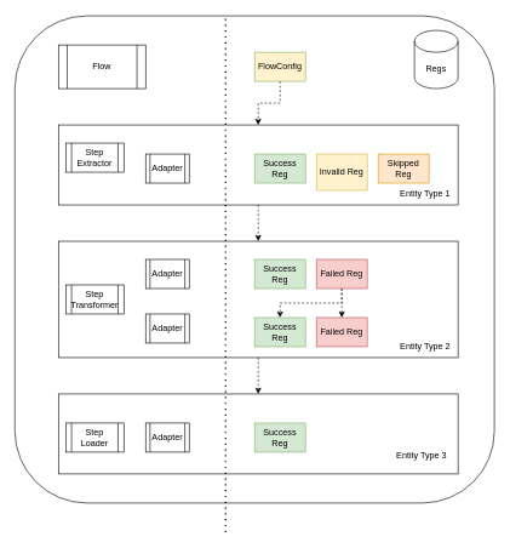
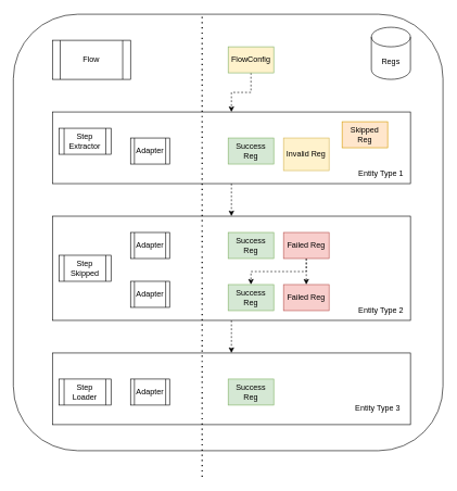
  <mxCell id="0" />
  <mxCell id="1" parent="0" />
  <mxCell id="2" value="" style="rounded=1;whiteSpace=wrap;html=1;" vertex="1" parent="1"><mxGeometry x="20" y="21" width="660" height="670" as="geometry" /></mxCell>
  <mxCell id="3" value="&lt;span style=&quot;color: rgba(0 , 0 , 0 , 0) ; font-family: monospace ; font-size: 0px&quot;&gt;asdasdasdasdasd&lt;/span&gt;" style="rounded=0;whiteSpace=wrap;html=1;" parent="1" vertex="1"><mxGeometry x="80" y="541" width="550" height="110" as="geometry" /></mxCell>
  <mxCell id="4" style="edgeStyle=orthogonalEdgeStyle;rounded=0;orthogonalLoop=1;jettySize=auto;html=1;exitX=0.5;exitY=1;exitDx=0;exitDy=0;dashed=1;" parent="1" source="5" target="3" edge="1"><mxGeometry relative="1" as="geometry" /></mxCell>
  <mxCell id="5" value="&lt;span style=&quot;color: rgba(0 , 0 , 0 , 0) ; font-family: monospace ; font-size: 0px&quot;&gt;%3CmxGraphModel%3E%3Croot%3E%3CmxCell%20id%3D%220%22%2F%3E%3CmxCell%20id%3D%221%22%20parent%3D%220%22%2F%3E%3CmxCell%20id%3D%222%22%20value%3D%22Success%20Reg%22%20style%3D%22rounded%3D0%3BwhiteSpace%3Dwrap%3Bhtml%3D1%3BfillColor%3D%23d5e8d4%3BstrokeColor%3D%2382b366%3B%22%20vertex%3D%221%22%20parent%3D%221%22%3E%3CmxGeometry%20x%3D%22440%22%20y%3D%22530%22%20width%3D%2270%22%20height%3D%2240%22%20as%3D%22geometry%22%2F%3E%3C%2FmxCell%3E%3C%2Froot%3E%3C%2FmxGraphModel%3E&lt;/span&gt;" style="rounded=0;whiteSpace=wrap;html=1;" parent="1" vertex="1"><mxGeometry x="80" y="331" width="550" height="160" as="geometry" /></mxCell>
  <mxCell id="6" style="edgeStyle=orthogonalEdgeStyle;rounded=0;orthogonalLoop=1;jettySize=auto;html=1;exitX=0.5;exitY=1;exitDx=0;exitDy=0;dashed=1;" parent="1" source="7" target="5" edge="1"><mxGeometry relative="1" as="geometry" /></mxCell>
  <mxCell id="7" value="&lt;span style=&quot;color: rgba(0 , 0 , 0 , 0) ; font-family: monospace ; font-size: 0px&quot;&gt;asdasdasdasdasd&lt;/span&gt;" style="rounded=0;whiteSpace=wrap;html=1;" parent="1" vertex="1"><mxGeometry x="80" y="171" width="550" height="110" as="geometry" /></mxCell>
  <mxCell id="8" style="edgeStyle=orthogonalEdgeStyle;rounded=0;orthogonalLoop=1;jettySize=auto;html=1;exitX=0.5;exitY=1;exitDx=0;exitDy=0;dashed=1;" parent="1" source="9" target="7" edge="1"><mxGeometry relative="1" as="geometry" /></mxCell>
  <mxCell id="9" value="FlowConfig" style="rounded=0;whiteSpace=wrap;html=1;fillColor=#fff2cc;strokeColor=#82b366;" parent="1" vertex="1"><mxGeometry x="350" y="71" width="70" height="40" as="geometry" /></mxCell>
  <mxCell id="10" value="Flow" style="shape=process;whiteSpace=wrap;html=1;backgroundOutline=1;" parent="1" vertex="1"><mxGeometry x="80" y="61" width="120" height="60" as="geometry" /></mxCell>
- <mxCell id="11" value="Step Transformer" style="shape=process;whiteSpace=wrap;html=1;backgroundOutline=1;" parent="1" vertex="1"><mxGeometry x="90" y="391" width="80" height="40" as="geometry" /></mxCell>
+ <mxCell id="11" value="Step Skipped" style="shape=process;whiteSpace=wrap;html=1;backgroundOutline=1;" parent="1" vertex="1"><mxGeometry x="90" y="391" width="80" height="40" as="geometry" /></mxCell>
  <mxCell id="12" value="Adapter" style="shape=process;whiteSpace=wrap;html=1;backgroundOutline=1;" parent="1" vertex="1"><mxGeometry x="200" y="356" width="60" height="40" as="geometry" /></mxCell>
  <mxCell id="13" value="Failed Reg" style="rounded=0;whiteSpace=wrap;html=1;fillColor=#f8cecc;strokeColor=#b85450;" parent="1" vertex="1"><mxGeometry x="435" y="436" width="70" height="40" as="geometry" /></mxCell>
  <mxCell id="14" value="Step Extractor" style="shape=process;whiteSpace=wrap;html=1;backgroundOutline=1;" parent="1" vertex="1"><mxGeometry x="90" y="196" width="80" height="40" as="geometry" /></mxCell>
  <mxCell id="15" value="Adapter" style="shape=process;whiteSpace=wrap;html=1;backgroundOutline=1;" parent="1" vertex="1"><mxGeometry x="200" y="211" width="60" height="40" as="geometry" /></mxCell>
  <mxCell id="16" value="Success Reg" style="rounded=0;whiteSpace=wrap;html=1;fillColor=#d5e8d4;strokeColor=#82b366;" parent="1" vertex="1"><mxGeometry x="350" y="211" width="70" height="40" as="geometry" /></mxCell>
  <mxCell id="17" value="Invalid Reg" style="rounded=0;whiteSpace=wrap;html=1;fillColor=#fff2cc;strokeColor=#d6b656;" parent="1" vertex="1"><mxGeometry x="435" y="211" width="70" height="50" as="geometry" /></mxCell>
- <mxCell id="18" value="Skipped Reg" style="rounded=0;whiteSpace=wrap;html=1;fillColor=#ffe6cc;strokeColor=#d79b00;" parent="1" vertex="1"><mxGeometry x="520" y="211" width="70" height="40" as="geometry" /></mxCell>
+ <mxCell id="18" value="Skipped Reg" style="rounded=0;whiteSpace=wrap;html=1;fillColor=#ffe6cc;strokeColor=#d79b00;" parent="1" vertex="1"><mxGeometry x="525" y="186" width="70" height="40" as="geometry" /></mxCell>
  <mxCell id="19" value="Success Reg" style="rounded=0;whiteSpace=wrap;html=1;fillColor=#d5e8d4;strokeColor=#82b366;" parent="1" vertex="1"><mxGeometry x="350" y="356" width="70" height="40" as="geometry" /></mxCell>
  <mxCell id="20" value="Adapter" style="shape=process;whiteSpace=wrap;html=1;backgroundOutline=1;" parent="1" vertex="1"><mxGeometry x="200" y="431" width="60" height="40" as="geometry" /></mxCell>
  <mxCell id="21" style="edgeStyle=orthogonalEdgeStyle;rounded=0;orthogonalLoop=1;jettySize=auto;html=1;exitX=0.5;exitY=1;exitDx=0;exitDy=0;dashed=1;" parent="1" source="23" target="24" edge="1"><mxGeometry relative="1" as="geometry" /></mxCell>
  <mxCell id="22" style="edgeStyle=orthogonalEdgeStyle;rounded=0;orthogonalLoop=1;jettySize=auto;html=1;exitX=0.5;exitY=1;exitDx=0;exitDy=0;dashed=1;" parent="1" source="23" target="13" edge="1"><mxGeometry relative="1" as="geometry" /></mxCell>
  <mxCell id="23" value="Failed Reg" style="rounded=0;whiteSpace=wrap;html=1;fillColor=#f8cecc;strokeColor=#b85450;" parent="1" vertex="1"><mxGeometry x="435" y="356" width="70" height="40" as="geometry" /></mxCell>
  <mxCell id="24" value="Success Reg" style="rounded=0;whiteSpace=wrap;html=1;fillColor=#d5e8d4;strokeColor=#82b366;" parent="1" vertex="1"><mxGeometry x="350" y="436" width="70" height="40" as="geometry" /></mxCell>
  <mxCell id="25" value="Step Loader" style="shape=process;whiteSpace=wrap;html=1;backgroundOutline=1;" parent="1" vertex="1"><mxGeometry x="90" y="581" width="80" height="40" as="geometry" /></mxCell>
  <mxCell id="26" value="Adapter" style="shape=process;whiteSpace=wrap;html=1;backgroundOutline=1;" parent="1" vertex="1"><mxGeometry x="200" y="581" width="60" height="40" as="geometry" /></mxCell>
  <mxCell id="27" value="Success Reg" style="rounded=0;whiteSpace=wrap;html=1;fillColor=#d5e8d4;strokeColor=#82b366;" parent="1" vertex="1"><mxGeometry x="350" y="581" width="70" height="40" as="geometry" /></mxCell>
  <mxCell id="28" value="" style="endArrow=none;dashed=1;html=1;dashPattern=1 3;strokeWidth=2;rounded=0;" parent="1" edge="1"><mxGeometry width="50" height="50" relative="1" as="geometry"><mxPoint x="310" y="731" as="sourcePoint" /><mxPoint x="310" y="20.5" as="targetPoint" /></mxGeometry></mxCell>
  <mxCell id="29" value="Entity Type 1" style="text;html=1;strokeColor=none;fillColor=none;align=center;verticalAlign=middle;whiteSpace=wrap;rounded=0;" parent="1" vertex="1"><mxGeometry x="540" y="251" width="90" height="30" as="geometry" /></mxCell>
  <mxCell id="30" value="Regs" style="shape=cylinder3;whiteSpace=wrap;html=1;boundedLbl=1;backgroundOutline=1;size=15;" parent="1" vertex="1"><mxGeometry x="570" y="41" width="60" height="80" as="geometry" /></mxCell>
  <mxCell id="31" value="Entity Type 2" style="text;html=1;strokeColor=none;fillColor=none;align=center;verticalAlign=middle;whiteSpace=wrap;rounded=0;" parent="1" vertex="1"><mxGeometry x="540" y="461" width="90" height="30" as="geometry" /></mxCell>
  <mxCell id="32" value="Entity Type 3" style="text;html=1;strokeColor=none;fillColor=none;align=center;verticalAlign=middle;whiteSpace=wrap;rounded=0;" parent="1" vertex="1"><mxGeometry x="535" y="611" width="90" height="30" as="geometry" /></mxCell>
